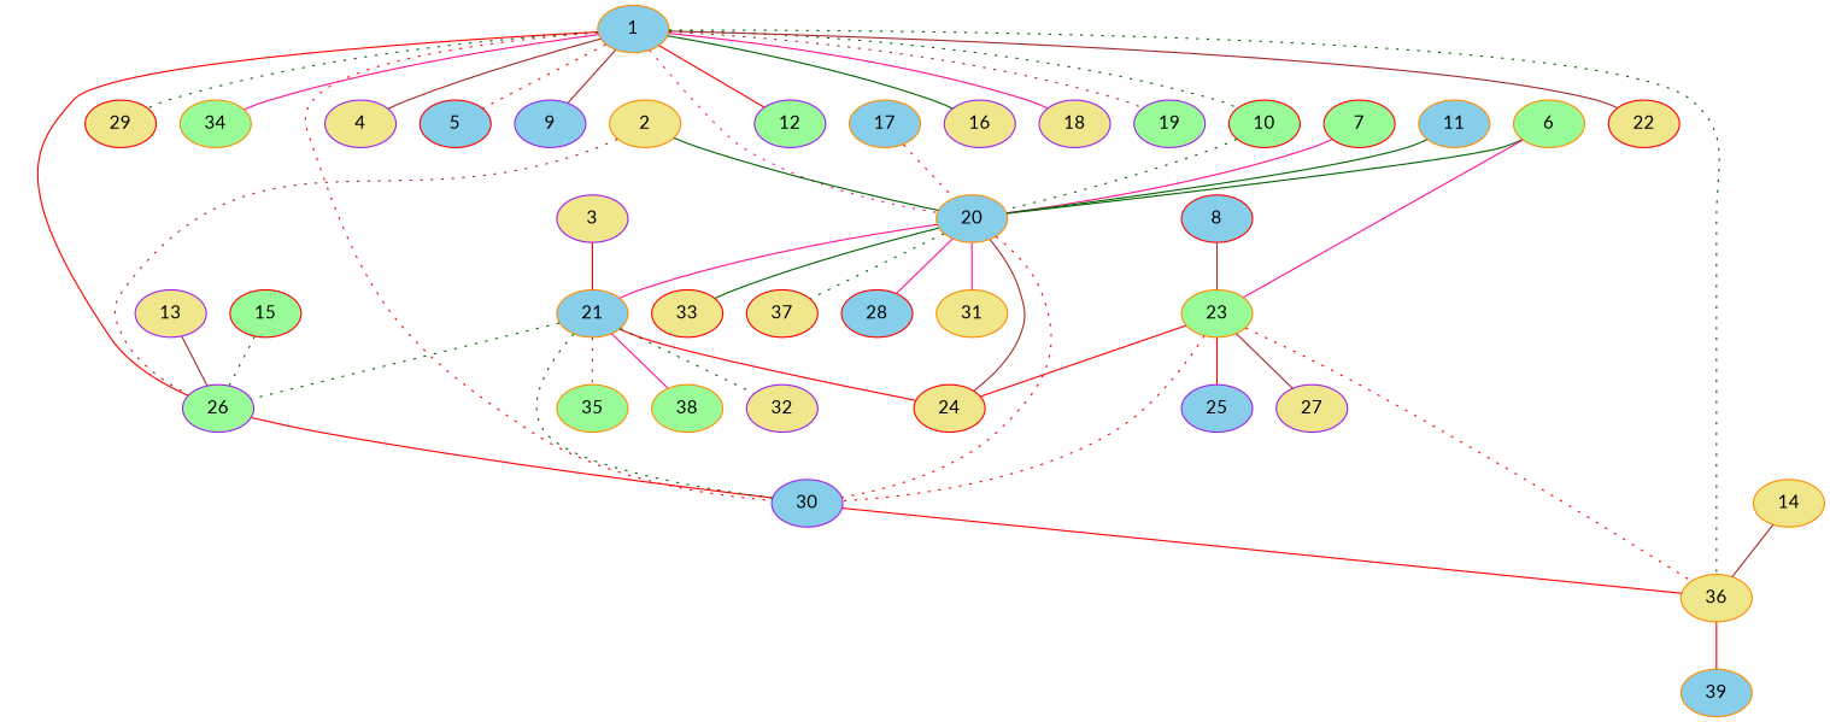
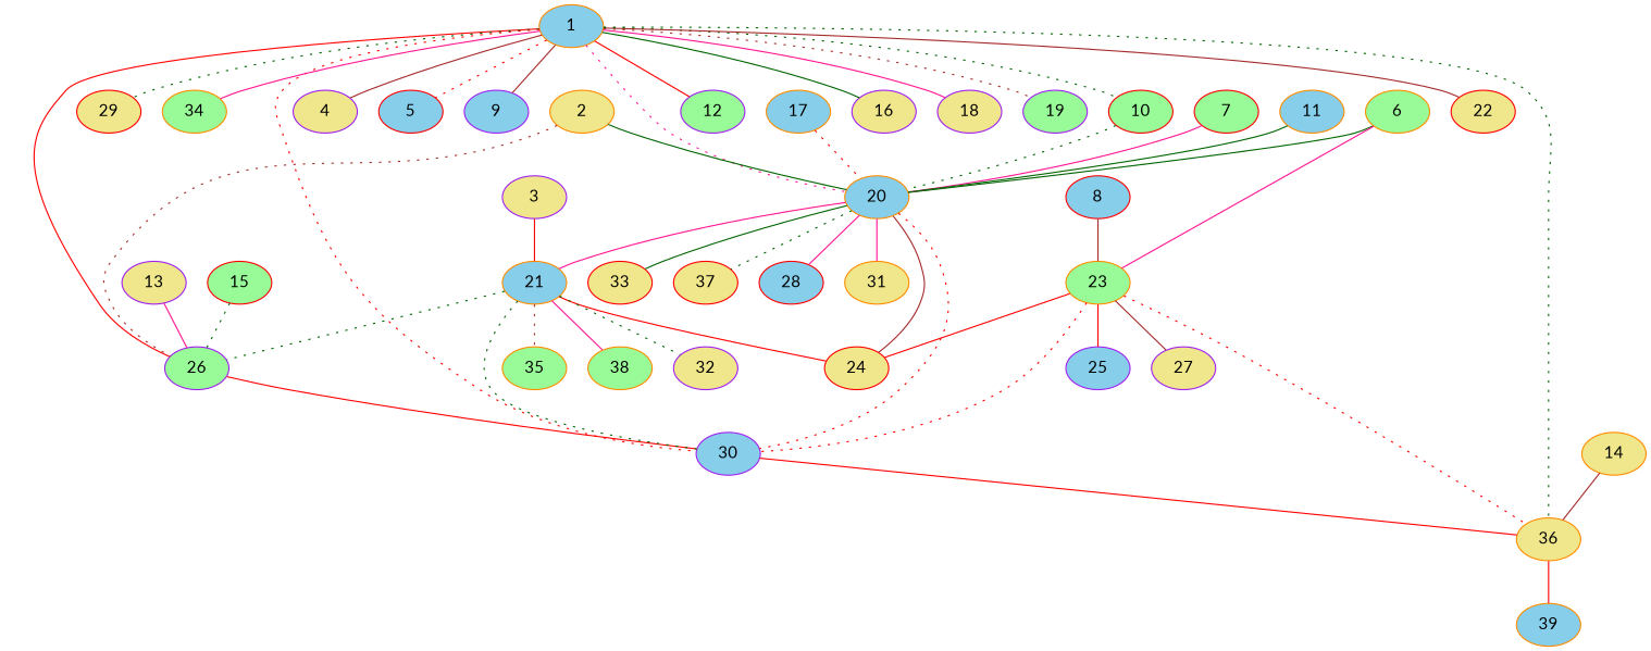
  graph {
    fontname=Lato
    node [color=darkorange fillcolor=khaki fontname=Lato style=filled]
    edge [color=red fontname=Lato style=solid weight=1.0]
    1 [fillcolor=skyblue]
    4 [color=purple]
    5 [color=red fillcolor=skyblue]
    9 [color=purple fillcolor=skyblue]
    10 [color=red fillcolor=palegreen]
    12 [color=purple fillcolor=palegreen]
    16 [color=purple]
    18 [color=purple]
    19 [color=purple fillcolor=palegreen]
    20 [fillcolor=skyblue]
    22 [color=red]
    26 [color=purple fillcolor=palegreen]
    29 [color=red]
    30 [color=purple fillcolor=skyblue]
    34 [fillcolor=palegreen]
    36
    21 [fillcolor=skyblue]
    24 [color=red]
    28 [color=red fillcolor=skyblue]
    31
    33 [color=red]
    37 [color=red]
    39 [fillcolor=skyblue]
    2
    3 [color=purple]
    32 [color=purple]
    35 [fillcolor=palegreen]
    38 [fillcolor=palegreen]
    6 [fillcolor=palegreen]
    23 [fillcolor=palegreen]
    25 [color=purple fillcolor=skyblue]
    27 [color=purple]
    7 [color=red fillcolor=palegreen]
    8 [color=red fillcolor=skyblue]
    11 [fillcolor=skyblue]
    13 [color=purple]
    14
    15 [color=red fillcolor=palegreen]
    17 [fillcolor=skyblue]
    1 -- 4 [color=brown]
    1 -- 5 [style=dotted]
    1 -- 9 [color=brown]
    1 -- 10 [color=darkgreen style=dotted]
    1 -- 12
    1 -- 16 [color=darkgreen]
    1 -- 18 [color=deeppink]
    1 -- 19 [color=brown style=dotted]
    1 -- 20 [color=deeppink style=dotted]
    1 -- 22 [color=brown]
    1 -- 26 [weight=2.0]
    1 -- 29 [color=darkgreen style=dotted]
    1 -- 30 [style=dotted weight=2.0]
    1 -- 34 [color=deeppink]
    1 -- 36 [color=darkgreen style=dotted weight=2.0]
    10 -- 20 [color=darkgreen style=dotted weight=2.0]
    20 -- 30 [style=dotted]
    20 -- 21 [color=deeppink]
    20 -- 24 [color=brown]
    20 -- 28 [color=deeppink]
    20 -- 31 [color=deeppink]
    20 -- 33 [color=darkgreen]
    20 -- 37 [color=darkgreen style=dotted]
    26 -- 30
    30 -- 36
    36 -- 39
    21 -- 26 [color=darkgreen style=dotted weight=2.0]
    21 -- 30 [color=darkgreen style=dotted]
    21 -- 24 [weight=2.0]
    21 -- 32 [color=darkgreen style=dotted]
    21 -- 35 [color=brown style=dotted]
    21 -- 38 [color=deeppink]
    2 -- 20 [color=darkgreen]
    2 -- 26 [color=brown style=dotted]
    3 -- 21
    6 -- 20 [color=darkgreen]
    6 -- 23 [color=deeppink]
    23 -- 30 [style=dotted weight=2.0]
    23 -- 36 [style=dotted]
    23 -- 24
    23 -- 25
    23 -- 27 [color=brown]
    7 -- 20 [color=deeppink]
    8 -- 23 [color=brown]
    11 -- 20 [color=darkgreen]
-   13 -- 26 [color=brown]
+   13 -- 26 [color=deeppink]
    14 -- 36 [color=brown]
    15 -- 26 [color=darkgreen style=dotted]
    17 -- 20 [style=dotted]
  }
